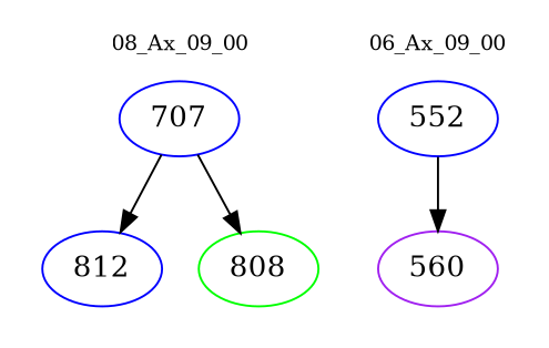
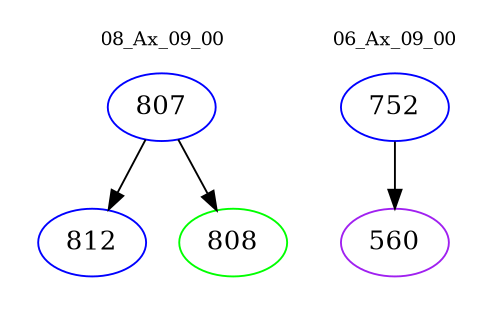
  digraph {
    node [color=blue]
    edge [color=black]
-   n1 [label=707]
+   n1 [label=807]
    n2 [label=812]
    n3 [color=green label=808]
-   n4 [label=552]
+   n4 [label=752]
    n5 [color=purple label=560]
    subgraph cluster_1 {
      color=white
      fontsize=10
      label="08_Ax_09_00"
      n1
      n2
      n3
    }
    subgraph cluster_2 {
      color=white
      fontsize=10
      label="06_Ax_09_00"
      n4
      n5
    }
    n1 -> n2
    n1 -> n3
    n4 -> n5
  }
